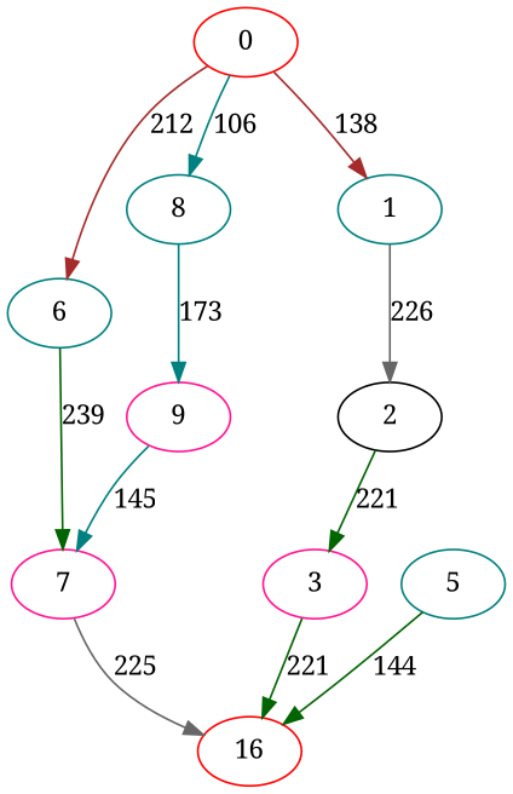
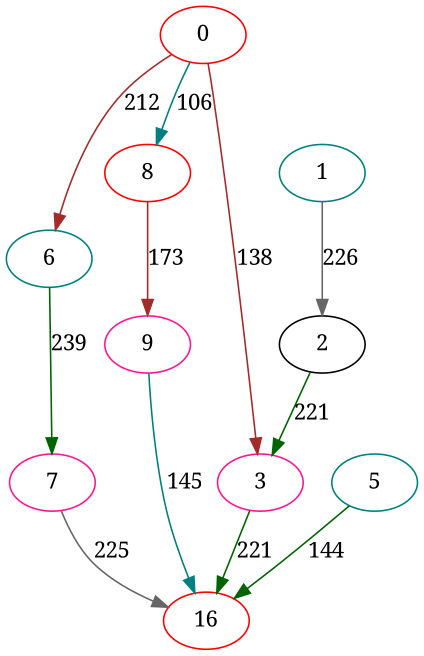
  digraph {
    fontname="Noto Serif"
    node [color=red fontname="Noto Serif"]
    edge [color=darkgreen fontname="Noto Serif"]
    0
    1 [color=teal]
    6 [color=teal]
-   8 [color=teal]
+   8
    2 [color=black]
    7 [color=deeppink]
    9 [color=deeppink]
    3 [color=deeppink]
    n9 [label=16]
    5 [color=teal]
-   0 -> 1 [color=brown label=138]
+   0 -> 3 [color=brown label=138]
    0 -> 6 [color=brown label=212]
    0 -> 8 [color=teal label=106]
    1 -> 2 [color=gray40 label=226]
    6 -> 7 [label=239]
-   8 -> 9 [color=teal label=173]
+   8 -> 9 [color=brown label=173]
    2 -> 3 [label=221]
    7 -> n9 [color=gray40 label=225]
-   9 -> 7 [color=teal label=145]
+   9 -> n9 [color=teal label=145]
    3 -> n9 [label=221]
    5 -> n9 [label=144]
  }
